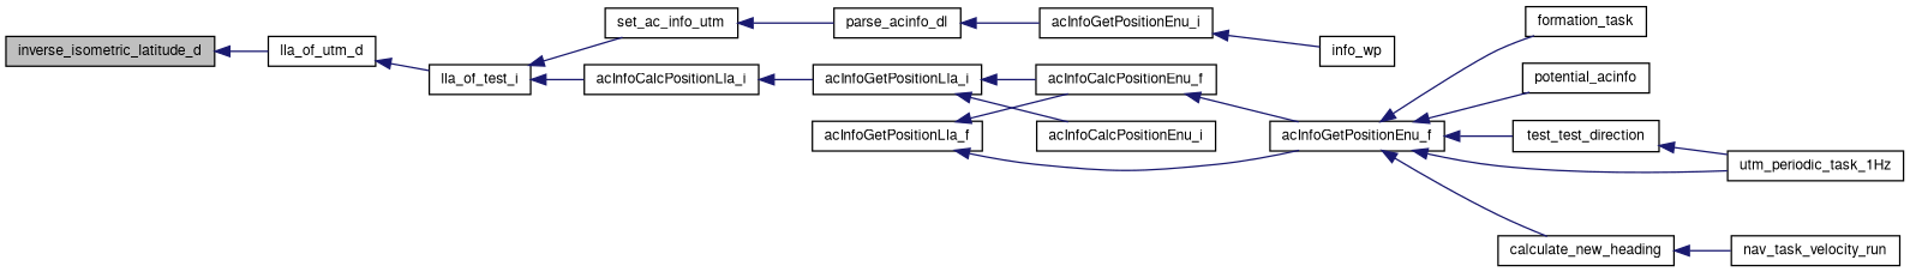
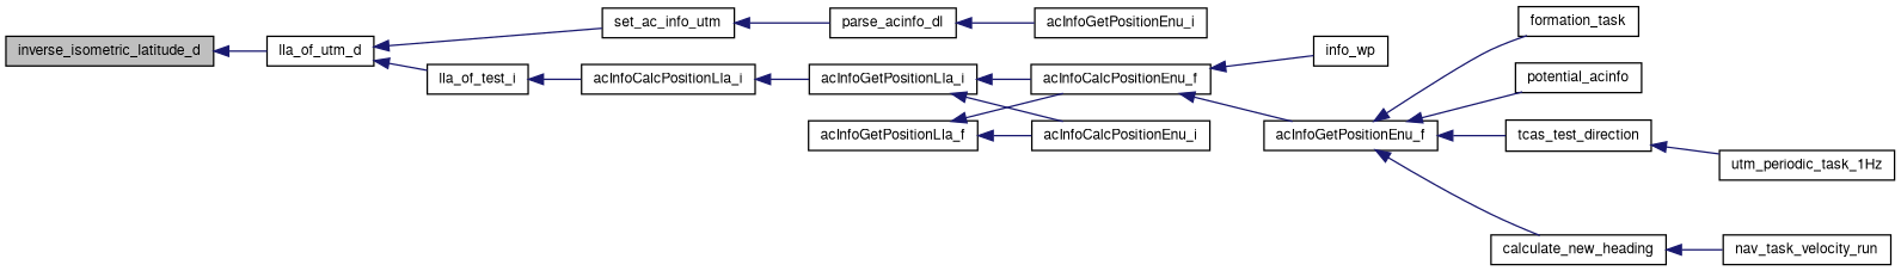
  digraph {
    rankdir=LR
    node [color=black fillcolor=white fontname=FreeSans fontsize=10 shape=record style=filled]
    edge [color=midnightblue dir=back fontname=FreeSans fontsize=10 labelfontname=FreeSans labelfontsize=10 style=solid]
    n1 [fillcolor=grey75 fontcolor=black height=0.2 label=inverse_isometric_latitude_d width=0.4]
    n2 [height=0.2 label=lla_of_utm_d width=0.4]
    n3 [height=0.2 label=lla_of_test_i width=0.4]
    n4 [height=0.2 label=set_ac_info_utm width=0.4]
    n5 [height=0.2 label=acInfoCalcPositionLla_i width=0.4]
    n6 [height=0.2 label=parse_acinfo_dl width=0.4]
    n7 [height=0.2 label=acInfoGetPositionLla_i width=0.4]
    n8 [height=0.2 label=acInfoGetPositionEnu_i width=0.4]
    n9 [height=0.2 label=acInfoCalcPositionEnu_i width=0.4]
    n10 [height=0.2 label=acInfoCalcPositionEnu_f width=0.4]
    n11 [height=0.2 label=acInfoGetPositionEnu_f width=0.4]
    n12 [height=0.2 label=info_wp width=0.4]
    n13 [height=0.2 label=formation_task width=0.4]
    n14 [height=0.2 label=potential_acinfo width=0.4]
-   n15 [height=0.2 label=test_test_direction width=0.4]
+   n15 [height=0.2 label=tcas_test_direction width=0.4]
    n16 [height=0.2 label=utm_periodic_task_1Hz width=0.4]
    n17 [height=0.2 label=calculate_new_heading width=0.4]
    n18 [height=0.2 label=nav_task_velocity_run width=0.4]
    n19 [height=0.2 label=acInfoGetPositionLla_f width=0.4]
    n1 -> n2
    n2 -> n3
-   n3 -> n4
+   n2 -> n4
    n3 -> n5
    n4 -> n6
    n5 -> n7
    n6 -> n8
    n7 -> n9
    n7 -> n10
-   n8 -> n12
+   n10 -> n12
    n10 -> n11
    n11 -> n13
    n11 -> n14
    n11 -> n15
-   n11 -> n16
    n11 -> n17
    n15 -> n16
    n17 -> n18
-   n19 -> n11
+   n19 -> n9
    n19 -> n10
  }
